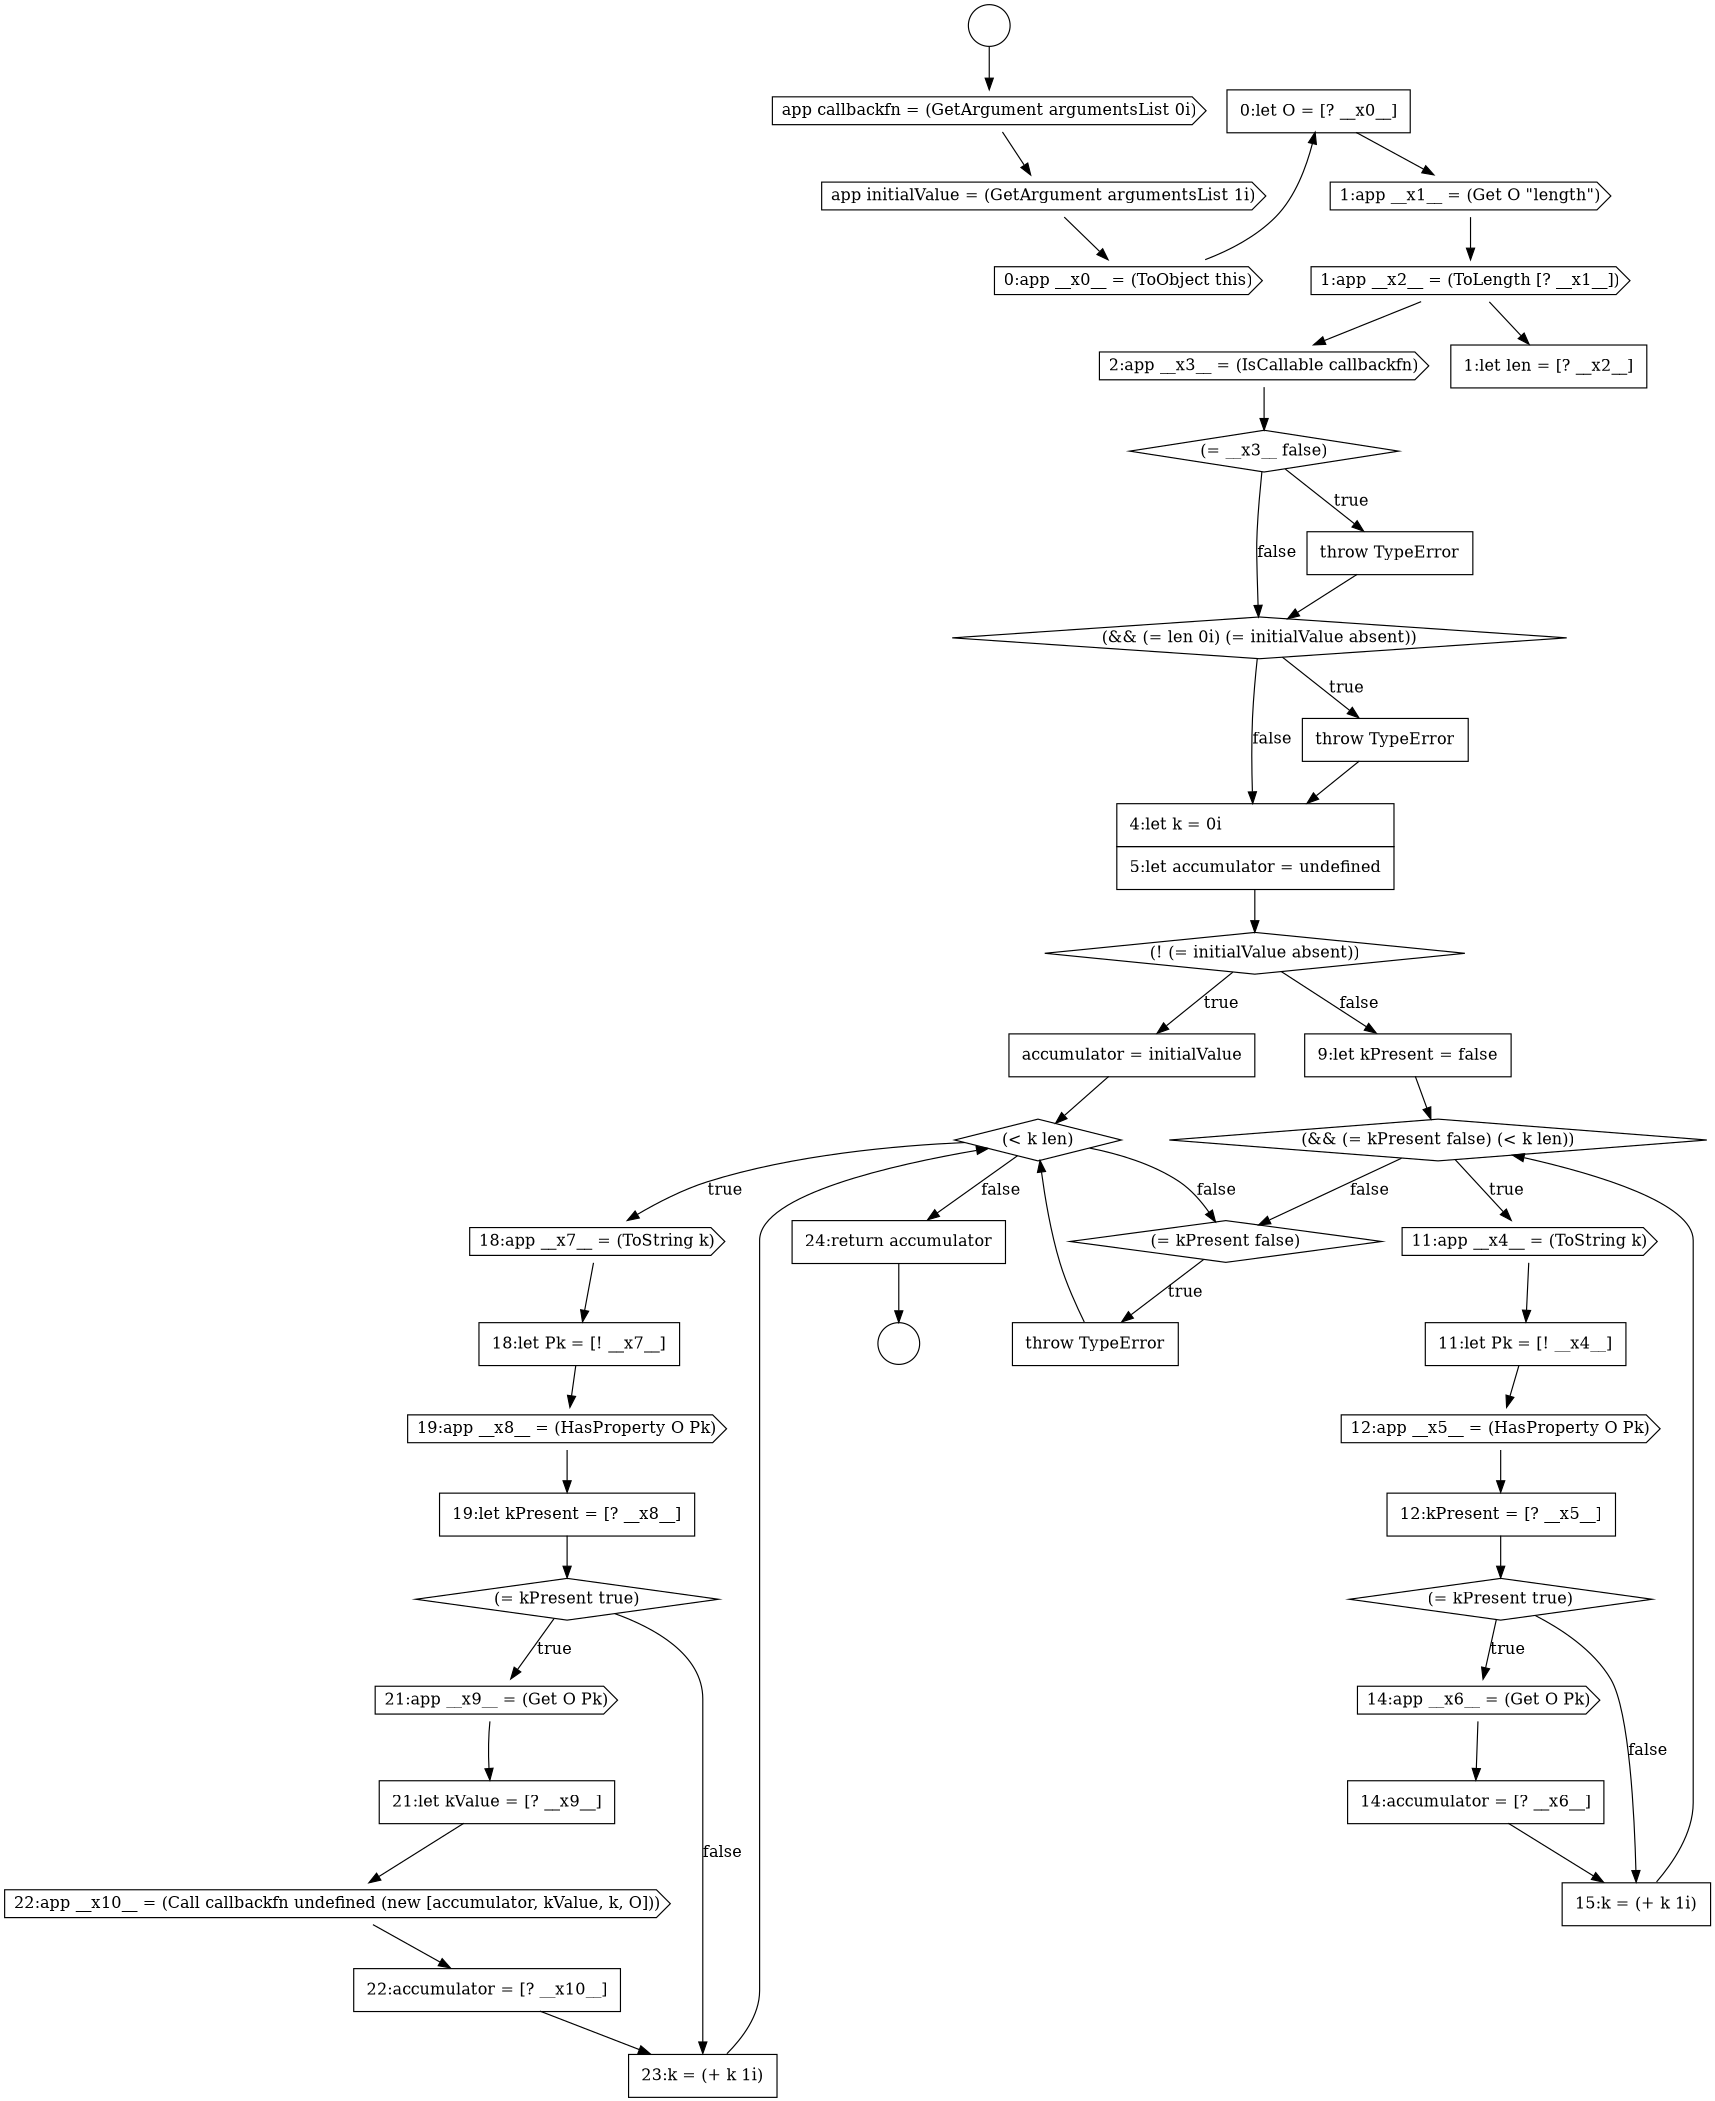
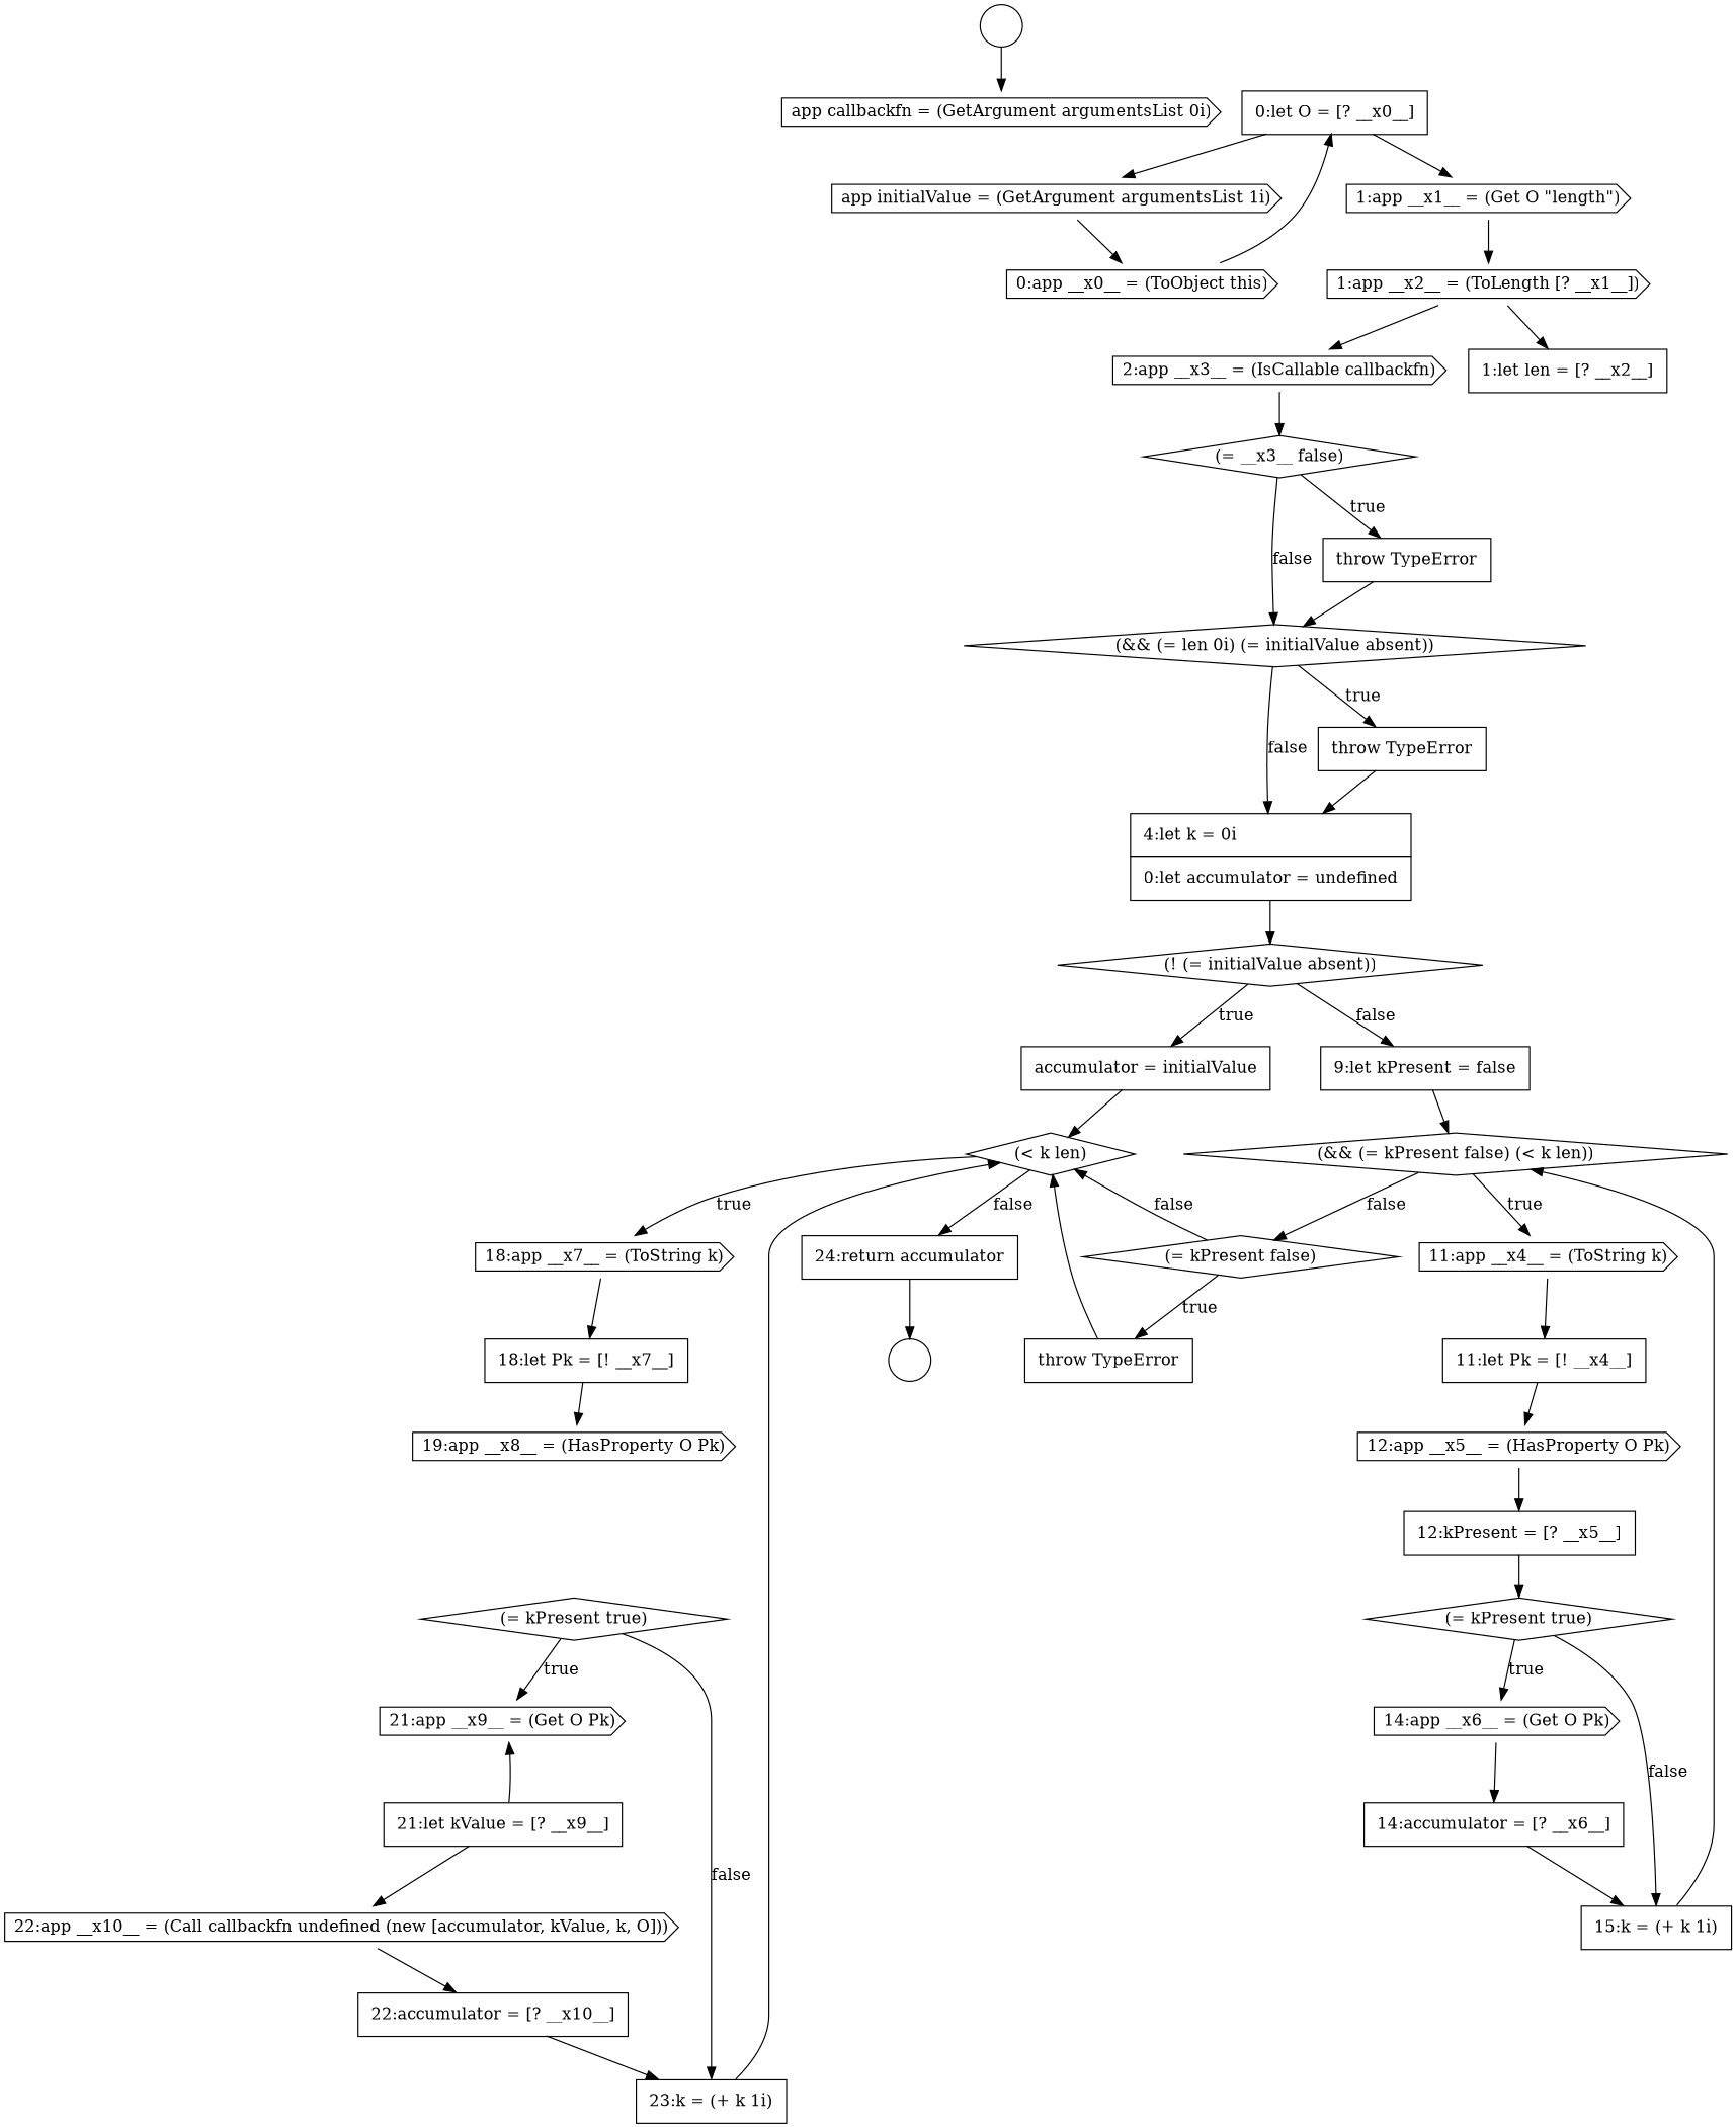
  digraph {
    node [color=black fillcolor=white shape=none style=filled]
    edge [color=black]
    n1 [label=<<font color="black">(! (= initialValue absent))</font>> shape=diamond]
    n2 [label=<<font color="black">     <table border="0" cellborder="1" cellspacing="0" cellpadding="10">       <tr><td align="left">accumulator = initialValue</td></tr>     </table>   </font>> margin=0]
    n3 [label=<<font color="black">     <table border="0" cellborder="1" cellspacing="0" cellpadding="10">       <tr><td align="left">9:let kPresent = false</td></tr>     </table>   </font>> margin=0]
    n4 [label=<<font color="black">(&lt; k len)</font>> shape=diamond]
    n5 [label=<<font color="black">(&amp;&amp; (= kPresent false) (&lt; k len))</font>> shape=diamond]
    n6 [label=<<font color="black">(= kPresent true)</font>> shape=diamond]
    n7 [label=<<font color="black">14:app __x6__ = (Get O Pk)</font>> shape=cds]
    n8 [label=<<font color="black">     <table border="0" cellborder="1" cellspacing="0" cellpadding="10">       <tr><td align="left">15:k = (+ k 1i)</td></tr>     </table>   </font>> margin=0]
    n9 [label=<<font color="black">     <table border="0" cellborder="1" cellspacing="0" cellpadding="10">       <tr><td align="left">14:accumulator = [? __x6__]</td></tr>     </table>   </font>> margin=0]
    n10 [label=<<font color="black">18:app __x7__ = (ToString k)</font>> shape=cds]
    n11 [label=<<font color="black">     <table border="0" cellborder="1" cellspacing="0" cellpadding="10">       <tr><td align="left">24:return accumulator</td></tr>     </table>   </font>> margin=0]
-   n12 [label=<<font color="black">     <table border="0" cellborder="1" cellspacing="0" cellpadding="10">       <tr><td align="left">4:let k = 0i</td></tr>       <tr><td align="left">5:let accumulator = undefined</td></tr>     </table>   </font>> margin=0]
+   n12 [label=<<font color="black">     <table border="0" cellborder="1" cellspacing="0" cellpadding="10">       <tr><td align="left">4:let k = 0i</td></tr>       <tr><td align="left">0:let accumulator = undefined</td></tr>     </table>   </font>> margin=0]
    n13 [label=<<font color="black">11:app __x4__ = (ToString k)</font>> shape=cds]
    n14 [label=<<font color="black">     <table border="0" cellborder="1" cellspacing="0" cellpadding="10">       <tr><td align="left">11:let Pk = [! __x4__]</td></tr>     </table>   </font>> margin=0]
    n15 [label=<<font color="black">12:app __x5__ = (HasProperty O Pk)</font>> shape=cds]
    n16 [label=<<font color="black">     <table border="0" cellborder="1" cellspacing="0" cellpadding="10">       <tr><td align="left">throw TypeError</td></tr>     </table>   </font>> margin=0]
    n17 [label=<<font color="black">     <table border="0" cellborder="1" cellspacing="0" cellpadding="10">       <tr><td align="left">0:let O = [? __x0__]</td></tr>     </table>   </font>> margin=0]
    n18 [label=<<font color="black">1:app __x1__ = (Get O &quot;length&quot;)</font>> shape=cds]
    n19 [label=<<font color="black">1:app __x2__ = (ToLength [? __x1__])</font>> shape=cds]
    n20 [label=<<font color="black">(= kPresent false)</font>> shape=diamond]
-   n21 [label=<<font color="black">     <table border="0" cellborder="1" cellspacing="0" cellpadding="10">       <tr><td align="left">19:let kPresent = [? __x8__]</td></tr>     </table>   </font>> margin=0]
    n22 [label=<<font color="black">(= kPresent true)</font>> shape=diamond]
    n23 [label=<<font color="black">21:app __x9__ = (Get O Pk)</font>> shape=cds]
    n24 [label=<<font color="black">     <table border="0" cellborder="1" cellspacing="0" cellpadding="10">       <tr><td align="left">23:k = (+ k 1i)</td></tr>     </table>   </font>> margin=0]
    n25 [label=<<font color="black">     <table border="0" cellborder="1" cellspacing="0" cellpadding="10">       <tr><td align="left">1:let len = [? __x2__]</td></tr>     </table>   </font>> margin=0]
    n26 [label=<<font color="black">2:app __x3__ = (IsCallable callbackfn)</font>> shape=cds]
    n27 [label=<<font color="black">(= __x3__ false)</font>> shape=diamond]
    n28 [label=<<font color="black">     <table border="0" cellborder="1" cellspacing="0" cellpadding="10">       <tr><td align="left">18:let Pk = [! __x7__]</td></tr>     </table>   </font>> margin=0]
    n29 [label=" " shape=circle]
    n30 [label=<<font color="black">0:app __x0__ = (ToObject this)</font>> shape=cds]
    n31 [label=<<font color="black">     <table border="0" cellborder="1" cellspacing="0" cellpadding="10">       <tr><td align="left">21:let kValue = [? __x9__]</td></tr>     </table>   </font>> margin=0]
    n32 [label=<<font color="black">22:app __x10__ = (Call callbackfn undefined (new [accumulator, kValue, k, O]))</font>> shape=cds]
    n33 [label=<<font color="black">     <table border="0" cellborder="1" cellspacing="0" cellpadding="10">       <tr><td align="left">22:accumulator = [? __x10__]</td></tr>     </table>   </font>> margin=0]
    n34 [label=<<font color="black">     <table border="0" cellborder="1" cellspacing="0" cellpadding="10">       <tr><td align="left">12:kPresent = [? __x5__]</td></tr>     </table>   </font>> margin=0]
    n35 [label=<<font color="black">19:app __x8__ = (HasProperty O Pk)</font>> shape=cds]
    n36 [label=<<font color="black">app initialValue = (GetArgument argumentsList 1i)</font>> shape=cds]
    n37 [label=<<font color="black">(&amp;&amp; (= len 0i) (= initialValue absent))</font>> shape=diamond]
    n38 [label=<<font color="black">     <table border="0" cellborder="1" cellspacing="0" cellpadding="10">       <tr><td align="left">throw TypeError</td></tr>     </table>   </font>> margin=0]
    n39 [label=<<font color="black">     <table border="0" cellborder="1" cellspacing="0" cellpadding="10">       <tr><td align="left">throw TypeError</td></tr>     </table>   </font>> margin=0]
    n40 [label=<<font color="black">app callbackfn = (GetArgument argumentsList 0i)</font>> shape=cds]
    n41 [label=" " shape=circle]
    n1 -> n2 [label=<<font color="black">true</font>>]
    n1 -> n3 [label=<<font color="black">false</font>>]
    n2 -> n4
    n3 -> n5
    n4 -> n10 [label=<<font color="black">true</font>>]
    n4 -> n11 [label=<<font color="black">false</font>>]
    n5 -> n13 [label=<<font color="black">true</font>>]
    n5 -> n20 [label=<<font color="black">false</font>>]
    n6 -> n7 [label=<<font color="black">true</font>>]
    n6 -> n8 [label=<<font color="black">false</font>>]
    n7 -> n9
    n8 -> n5
    n9 -> n8
    n10 -> n28
    n11 -> n29
    n12 -> n1
    n13 -> n14
    n14 -> n15
    n15 -> n34
    n16 -> n4
    n17 -> n18
    n18 -> n19
    n19 -> n25
    n19 -> n26
-   n4 -> n20 [label=<<font color="black">false</font>>]
+   n20 -> n4 [label=<<font color="black">false</font>>]
    n20 -> n16 [label=<<font color="black">true</font>>]
-   n21 -> n22
    n22 -> n23 [label=<<font color="black">true</font>>]
    n22 -> n24 [label=<<font color="black">false</font>>]
-   n23 -> n31
+   n31 -> n23
    n24 -> n4
    n26 -> n27
    n27 -> n37 [label=<<font color="black">false</font>>]
    n27 -> n39 [label=<<font color="black">true</font>>]
    n28 -> n35
    n30 -> n17
    n31 -> n32
    n32 -> n33
    n33 -> n24
    n34 -> n6
-   n35 -> n21
    n36 -> n30
    n37 -> n12 [label=<<font color="black">false</font>>]
    n37 -> n38 [label=<<font color="black">true</font>>]
    n38 -> n12
    n39 -> n37
-   n40 -> n36
+   n17 -> n36
    n41 -> n40
  }
